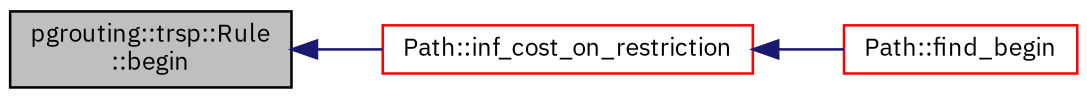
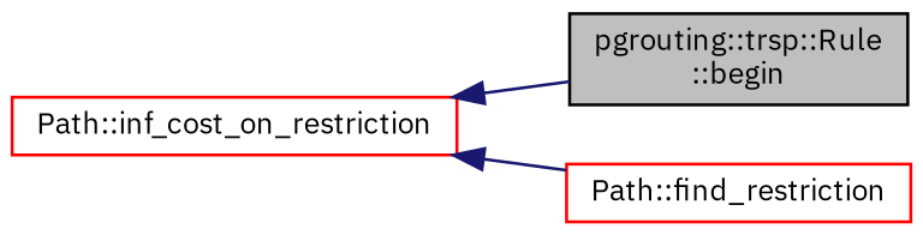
  digraph {
    fontname="IBM Plex Sans"
    rankdir=LR
    node [color=red fillcolor=white fontname="IBM Plex Sans" fontsize=10 shape=record style=filled]
    edge [color=midnightblue dir=back fontname="IBM Plex Sans" fontsize=10 labelfontname=Helvetica labelfontsize=10 style=solid]
    n1 [color=black fillcolor=grey75 fontcolor=black height=0.2 label="pgrouting::trsp::Rule\l::begin" width=0.4]
    n2 [height=0.2 label="Path::inf_cost_on_restriction" width=0.4]
-   n3 [height=0.2 label="Path::find_begin" width=0.4]
-   n1 -> n2
+   n3 [height=0.2 label="Path::find_restriction" width=0.4]
+   n2 -> n1
    n2 -> n3
  }
